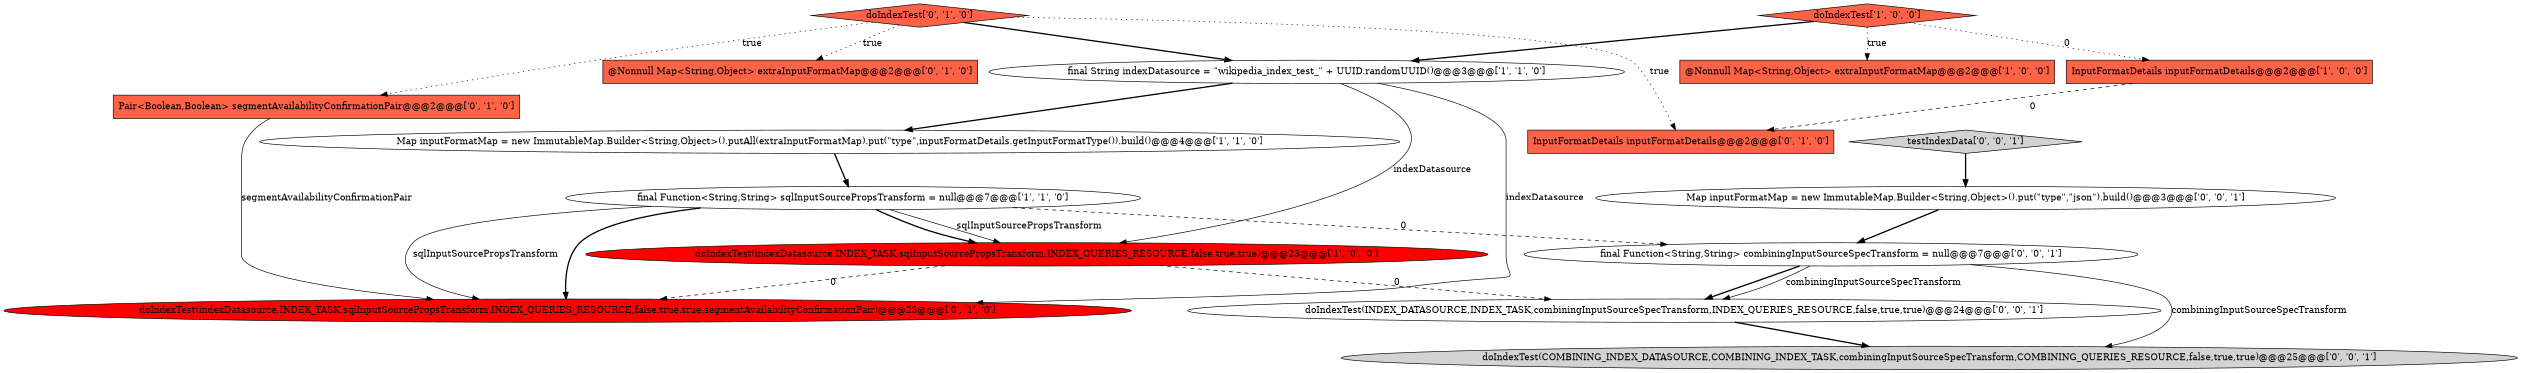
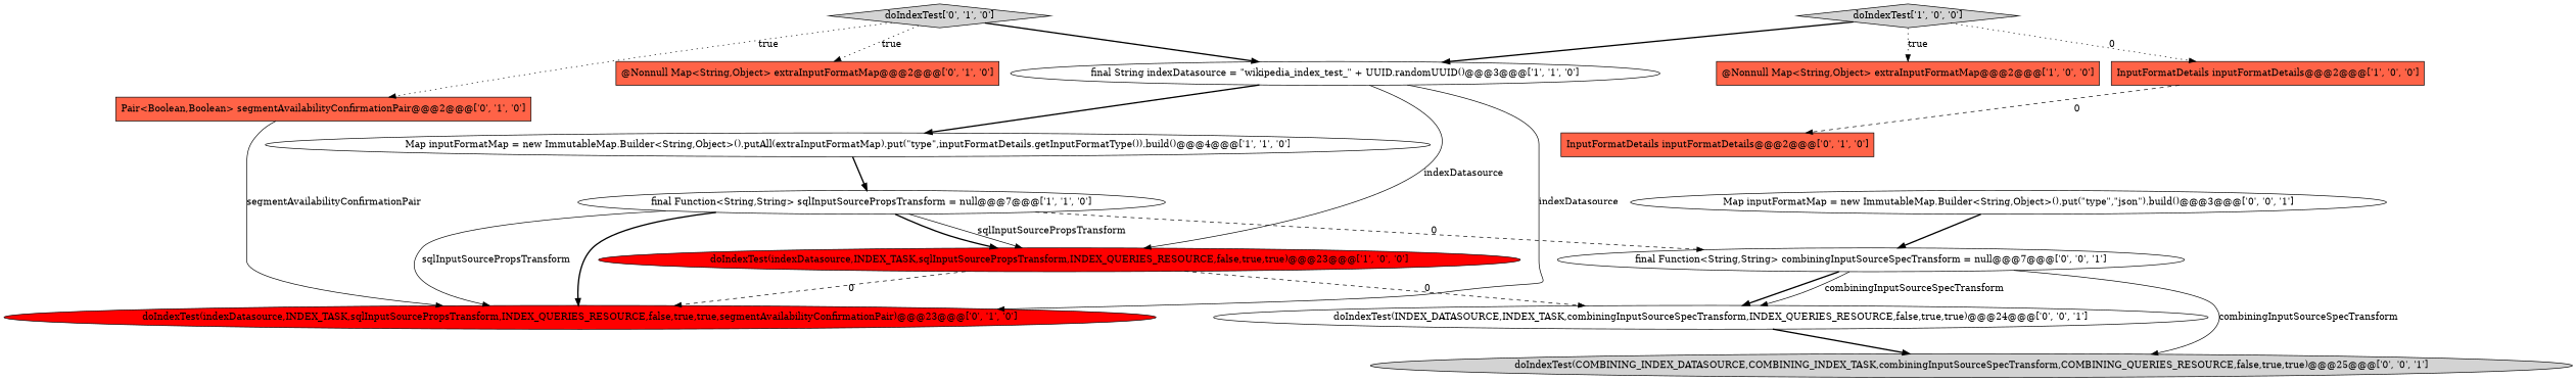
  digraph {
    node [fillcolor=white shape=ellipse style=filled]
    edge [style=bold]
    n1 [fillcolor=red label="doIndexTest(indexDatasource,INDEX_TASK,sqlInputSourcePropsTransform,INDEX_QUERIES_RESOURCE,false,true,true)@@@23@@@['1', '0', '0']"]
    n2 [fillcolor=red label="doIndexTest(indexDatasource,INDEX_TASK,sqlInputSourcePropsTransform,INDEX_QUERIES_RESOURCE,false,true,true,segmentAvailabilityConfirmationPair)@@@23@@@['0', '1', '0']"]
    n3 [label="doIndexTest(INDEX_DATASOURCE,INDEX_TASK,combiningInputSourceSpecTransform,INDEX_QUERIES_RESOURCE,false,true,true)@@@24@@@['0', '0', '1']"]
    n4 [fillcolor=lightgray label="doIndexTest(COMBINING_INDEX_DATASOURCE,COMBINING_INDEX_TASK,combiningInputSourceSpecTransform,COMBINING_QUERIES_RESOURCE,false,true,true)@@@25@@@['0', '0', '1']"]
    n5 [label="Map inputFormatMap = new ImmutableMap.Builder<String,Object>().putAll(extraInputFormatMap).put(\"type\",inputFormatDetails.getInputFormatType()).build()@@@4@@@['1', '1', '0']"]
    n6 [label="final Function<String,String> sqlInputSourcePropsTransform = null@@@7@@@['1', '1', '0']"]
    n7 [label="final Function<String,String> combiningInputSourceSpecTransform = null@@@7@@@['0', '0', '1']"]
    n8 [fillcolor=tomato label="@Nonnull Map<String,Object> extraInputFormatMap@@@2@@@['0', '1', '0']" shape=box]
    n9 [fillcolor=tomato label="Pair<Boolean,Boolean> segmentAvailabilityConfirmationPair@@@2@@@['0', '1', '0']" shape=box]
-   n10 [fillcolor=lightgray label="testIndexData['0', '0', '1']" shape=diamond]
    n11 [label="Map inputFormatMap = new ImmutableMap.Builder<String,Object>().put(\"type\",\"json\").build()@@@3@@@['0', '0', '1']"]
    n12 [fillcolor=tomato label="InputFormatDetails inputFormatDetails@@@2@@@['1', '0', '0']" shape=box]
    n13 [fillcolor=tomato label="InputFormatDetails inputFormatDetails@@@2@@@['0', '1', '0']" shape=box]
-   n14 [fillcolor=tomato label="doIndexTest['0', '1', '0']" shape=diamond]
+   n14 [fillcolor=lightgray label="doIndexTest['0', '1', '0']" shape=diamond]
    n15 [label="final String indexDatasource = \"wikipedia_index_test_\" + UUID.randomUUID()@@@3@@@['1', '1', '0']"]
    n16 [fillcolor=tomato label="@Nonnull Map<String,Object> extraInputFormatMap@@@2@@@['1', '0', '0']" shape=box]
-   n17 [fillcolor=tomato label="doIndexTest['1', '0', '0']" shape=diamond]
+   n17 [fillcolor=lightgray label="doIndexTest['1', '0', '0']" shape=diamond]
    n1 -> n2 [label=0 style=dashed]
    n1 -> n3 [label=0 style=dashed]
    n3 -> n4
    n5 -> n6
    n6 -> n1
    n6 -> n1 [label=sqlInputSourcePropsTransform style=solid]
    n6 -> n2 [label=sqlInputSourcePropsTransform style=solid]
    n6 -> n2
    n6 -> n7 [label=0 style=dashed]
    n7 -> n3
    n7 -> n3 [label=combiningInputSourceSpecTransform style=solid]
    n7 -> n4 [label=combiningInputSourceSpecTransform style=solid]
    n9 -> n2 [label=segmentAvailabilityConfirmationPair style=solid]
-   n10 -> n11
    n11 -> n7
    n12 -> n13 [label=0 style=dashed]
    n14 -> n8 [label=true style=dotted]
    n14 -> n9 [label=true style=dotted]
-   n14 -> n13 [label=true style=dotted]
    n14 -> n15
    n15 -> n1 [label=indexDatasource style=solid]
    n15 -> n2 [label=indexDatasource style=solid]
    n15 -> n5
    n17 -> n12 [label=0 style=dotted]
    n17 -> n15
    n17 -> n16 [label=true style=dotted]
  }
